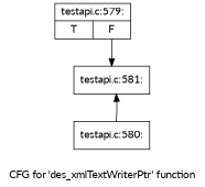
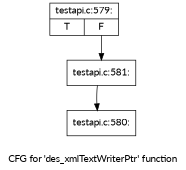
  digraph {
    fontname=Lato
    label="CFG for 'des_xmlTextWriterPtr' function"
    node [fontname=Lato shape=record]
    edge [fontname=Lato]
    n1 [label="{testapi.c:579:|{<s0>T|<s1>F}}"]
    n2 [label="{testapi.c:581:}"]
    n3 [label="{testapi.c:580:}"]
    n1 -> n2 [tailport=s1]
-   n3 -> n2
+   n2 -> n3
  }
